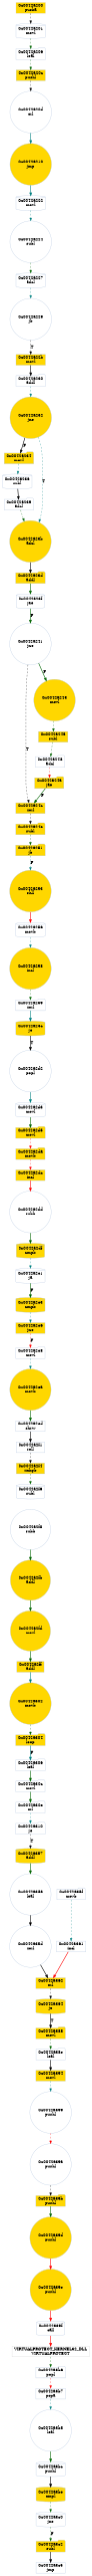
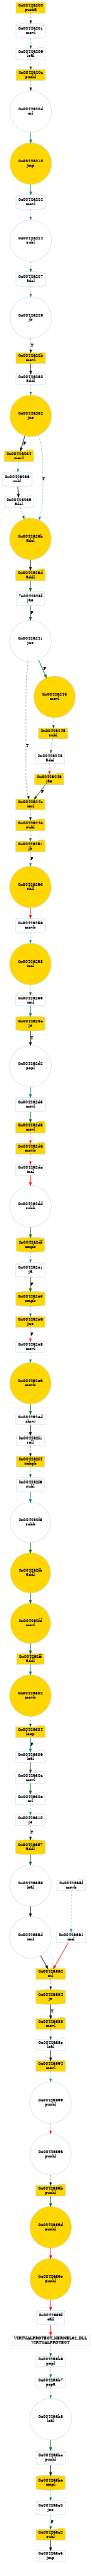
  strict digraph {
    node [color=lightsteelblue fillcolor=white shape=circle style=filled]
    edge [color=darkgreen style=dashed]
    n1 [label="0x0042a3c5\njmp" shape=box]
    n2 [fillcolor=gold label="0x0042a2fb\naddl"]
    n3 [fillcolor=gold label="0x0042a2fd\nmovl"]
    n4 [fillcolor=gold label="0x0042a2ff\naddl" shape=box]
    n5 [fillcolor=gold label="0x0042a302\nmovb"]
    n6 [fillcolor=gold label="0x0042a24e\nsubl" shape=folder]
    n7 [fillcolor=gold label="0x0042a251\njb" shape=folder]
    n8 [fillcolor=gold label="0x0042a253\nshll"]
    n9 [label="0x0042a256\nmovb" shape=cylinder]
    n10 [fillcolor=gold label="0x0042a24c\nxorl" shape=box]
    n11 [fillcolor=gold label="0x0042a234\nmovl" shape=folder]
    n12 [label="0x0042a236\nsubl" shape=cylinder]
    n13 [label="0x0042a239\nadcl" shape=folder]
    n14 [fillcolor=gold label="0x0042a23b\nadcl"]
    n15 [label="0x0042a30e\norl" shape=folder]
    n16 [label="0x0042a310\nje" shape=folder]
    n17 [fillcolor=gold label="0x0042a357\naddl" shape=cylinder]
    n18 [label="0x0042a35a\nleal"]
    n19 [label="0x0042a35d\nxorl"]
    n20 [fillcolor=gold label="0x0042a362\norl" shape=box]
    n21 [fillcolor=gold label="0x0042a39e\npushl"]
    n22 [label="0x0042a39f\ncall" shape=cylinder]
    n23 [color=lightgrey label="VIRTUALPROTECT_KERNEL32_DLL\nVIRTUALPROTECT" shape=box]
    n24 [label="0x0042a3b6\npopl" shape=folder]
    n25 [label="0x0042a2f8\nsubb"]
    n26 [label="0x0042a2ed\nshrw" shape=box]
    n27 [label="0x0042a2f1\nroll" shape=box]
    n28 [fillcolor=gold label="0x0042a2f4\nxchgb" shape=box]
    n29 [label="0x0042a2f6\nsubl" shape=cylinder]
    n30 [label="0x0042a3b7\npopa" shape=box]
    n31 [label="0x0042a3b8\nleal"]
    n32 [fillcolor=gold label="0x0042a39b\npushl" shape=folder]
    n33 [fillcolor=gold label="0x0042a39d\npushl"]
    n34 [fillcolor=gold label="0x0042a258\nincl"]
    n35 [label="0x0042a259\nxorl" shape=folder]
    n36 [fillcolor=gold label="0x0042a25c\nje" shape=cylinder]
    n37 [label="0x0042a2d2\npopl"]
    n38 [fillcolor=gold label="0x0042a23d\naddl" shape=folder]
-   n39 [label="0x0042a23f\njae" shape=cylinder]
+   n39 [label="7x0042a23f\njae" shape=cylinder]
    n40 [label="0x0042a241\njne"]
    n41 [fillcolor=gold label="0x0042a243\nmovl"]
    n42 [label="0x0042a2d3\nmovl" shape=cylinder]
    n43 [fillcolor=gold label="0x0042a2d5\nmovl" shape=folder]
    n44 [fillcolor=gold label="0x0042a2da\nmovb" shape=folder]
-   n45 [fillcolor=gold label="0x0042a2dc\nincl" shape=box]
+   n45 [label="0x0042a2dc\nincl" shape=box]
    n46 [fillcolor=gold label="0x0042a364\nje" shape=cylinder]
    n47 [fillcolor=gold label="0x0042a388\nmovl" shape=folder]
    n48 [label="0x0042a38e\nleal" shape=folder]
    n49 [fillcolor=gold label="0x0042a394\nmovl" shape=box]
    n50 [label="0x0042a3bc\npushl" shape=cylinder]
    n51 [fillcolor=gold label="0x0042a3be\ncmpl" shape=cylinder]
    n52 [fillcolor=gold label="0x0042a245\nsubl" shape=box]
    n53 [label="0x0042a248\nadcl" shape=folder]
    n54 [fillcolor=gold label="0x0042a232\njne"]
    n55 [label="0x0042a3c0\njne" shape=cylinder]
    n56 [fillcolor=gold label="0x0042a3c2\nsubl" shape=folder]
    n57 [fillcolor=gold label="0x0042a24a\njae" shape=folder]
    n58 [label="0x0042a222\nmovl" shape=cylinder]
    n59 [label="0x0042a224\nsubl"]
    n60 [label="0x0042a227\nadcl" shape=cylinder]
    n61 [label="0x0042a229\njb"]
    n62 [label="0x0042a35f\nmovb" shape=folder]
    n63 [label="0x0042a361\nincl" shape=box]
    n64 [label="0x0042a2dd\nsubb"]
    n65 [fillcolor=gold label="0x0042a2df\ncmpb" shape=cylinder]
    n66 [label="0x0042a399\npushl"]
    n67 [label="0x0042a39a\npushl"]
    n68 [fillcolor=gold label="0x0042a210\njmp"]
    n69 [fillcolor=gold label="0x0042a304\nloop" shape=folder]
    n70 [label="0x0042a306\nleal" shape=folder]
    n71 [label="0x0042a30c\nmovl" shape=folder]
    n72 [label="0x0042a206\nleal" shape=folder]
    n73 [fillcolor=gold label="0x0042a20c\npushl" shape=box]
    n74 [label="0x0042a20d\norl"]
    n75 [fillcolor=gold label="0x0042a2e6\njne" shape=box]
    n76 [label="0x0042a2e8\nmovl" shape=folder]
    n77 [fillcolor=gold label="0x0042a2ea\nmovb"]
    n78 [label="0x0042a2e1\nja" shape=cylinder]
    n79 [fillcolor=gold label="0x0042a2e3\ncmpb" shape=cylinder]
    n80 [fillcolor=gold label="0x0042a22b\nmovl" shape=box]
    n81 [label="0x0042a230\naddl" shape=folder]
    n82 [label="0x0042a201\nmovl" shape=cylinder]
    n83 [color=lightgrey fillcolor=gold label="0x0042a200\npusha" shape=box]
    n2 -> n3 [style=bold]
    n3 -> n4 [style=bold]
    n4 -> n5 [color=teal style=bold]
    n5 -> n69
    n6 -> n7
    n7 -> n8 [color=teal label=F]
    n8 -> n9 [color=red style=bold]
    n9 -> n34 [color=teal]
    n10 -> n6 [color=black]
    n11 -> n12 [color=teal]
    n12 -> n13 [color=black style=bold]
    n13 -> n14
    n14 -> n38 [color=black style=bold]
    n15 -> n16 [color=teal]
    n16 -> n17 [color=black label=T]
    n17 -> n18 [style=bold]
    n18 -> n19 [color=black style=bold]
    n19 -> n20 [color=black style=bold]
    n20 -> n46 [color=black]
    n21 -> n22 [color=red style=bold]
    n22 -> n23 [color=red style=bold]
    n23 -> n24
-   n24 -> n30 [color=red]
+   n24 -> n30
    n25 -> n2 [style=bold]
    n26 -> n27 [color=black style=bold]
    n27 -> n28 [color=black]
    n28 -> n29
+   n29 -> n25 [color=teal style=bold]
    n30 -> n31 [color=teal]
    n31 -> n50 [style=bold]
    n32 -> n33 [style=bold]
    n33 -> n21 [color=red style=bold]
    n34 -> n35
    n35 -> n36 [color=teal style=bold]
    n36 -> n37 [color=black label=T style=bold]
    n37 -> n42 [color=teal style=bold]
    n38 -> n39 [style=bold]
    n39 -> n40 [label=F style=bold]
    n40 -> n10 [color=black label=T]
    n40 -> n41 [label=F style=bold]
    n41 -> n52
    n42 -> n43 [style=bold]
    n43 -> n44 [color=red]
    n44 -> n45 [color=red]
    n45 -> n64 [color=red style=bold]
    n46 -> n47 [color=black label=T style=bold]
    n47 -> n48
    n48 -> n49 [color=black style=bold]
    n49 -> n66 [color=teal]
    n50 -> n51 [color=black style=bold]
    n51 -> n55
    n52 -> n53
    n53 -> n57 [color=red]
    n54 -> n11 [color=black label=F style=bold]
    n54 -> n14 [color=teal label=T]
    n55 -> n56 [label=F]
    n56 -> n1 [color=black style=bold]
    n57 -> n10 [label=F style=bold]
    n58 -> n59 [color=teal]
    n59 -> n60
    n60 -> n61 [color=teal]
    n61 -> n80 [color=black label=T]
    n62 -> n63 [color=teal]
    n63 -> n20 [color=red style=bold]
    n64 -> n65 [style=bold]
    n65 -> n78 [color=teal]
    n66 -> n67 [color=red]
    n67 -> n32 [color=black]
    n68 -> n58 [color=teal style=bold]
    n69 -> n70 [color=teal label=F style=bold]
    n70 -> n71 [style=bold]
    n71 -> n15 [style=bold]
    n72 -> n73
    n73 -> n74 [color=black]
    n74 -> n68 [color=teal style=bold]
    n75 -> n76 [color=red label=F]
    n76 -> n77 [color=teal]
    n77 -> n26 [style=bold]
    n78 -> n79 [label=F style=bold]
    n79 -> n75 [color=teal]
    n80 -> n81 [color=black style=bold]
    n81 -> n54 [color=teal]
    n82 -> n72
    n83 -> n82 [color=black]
  }
